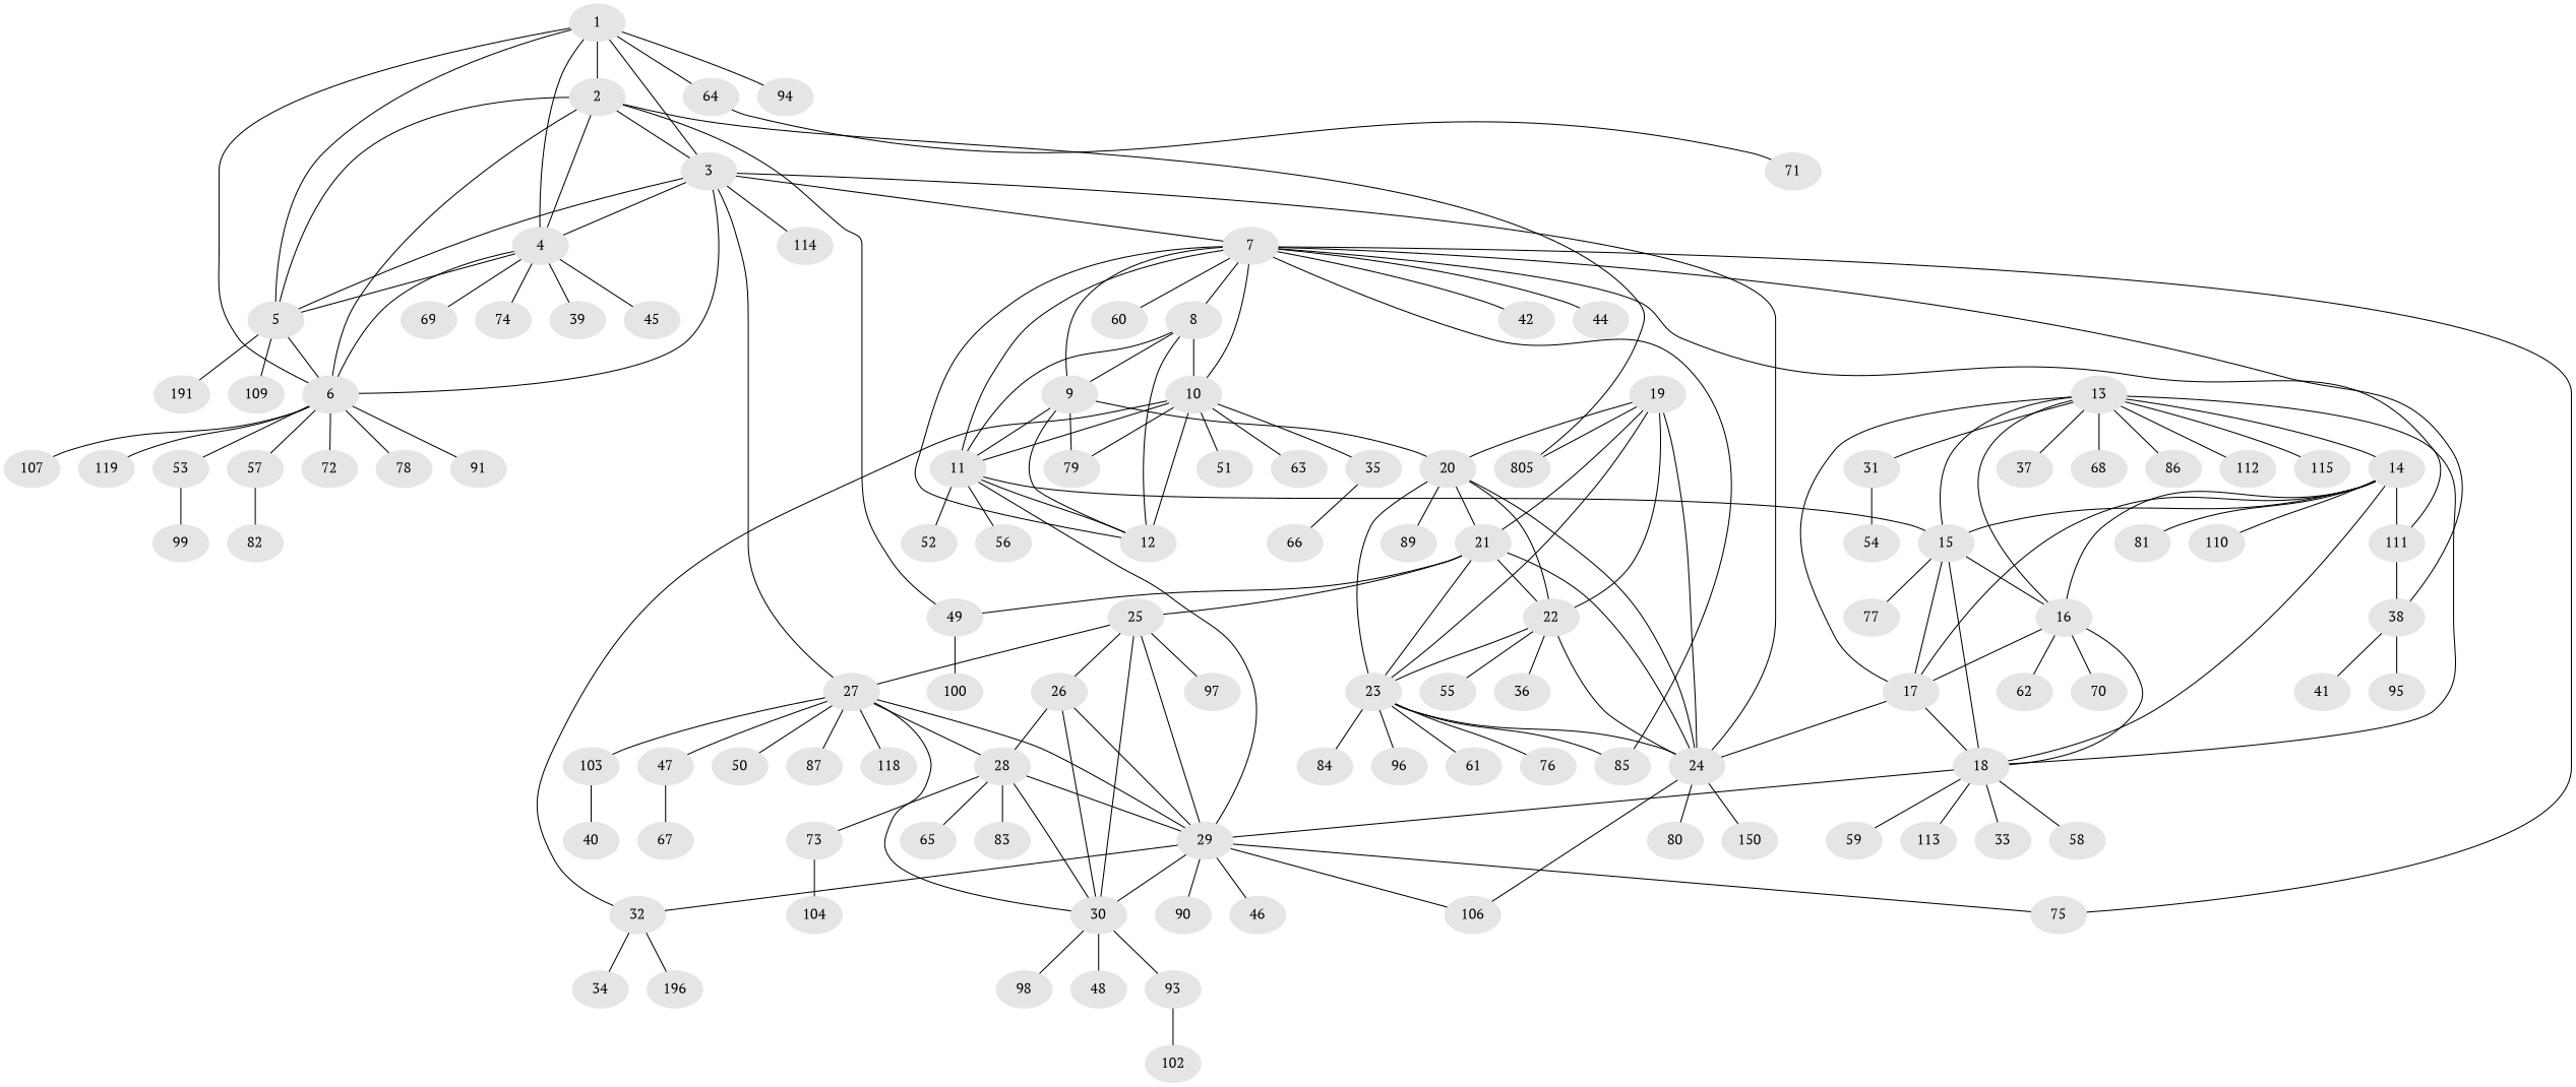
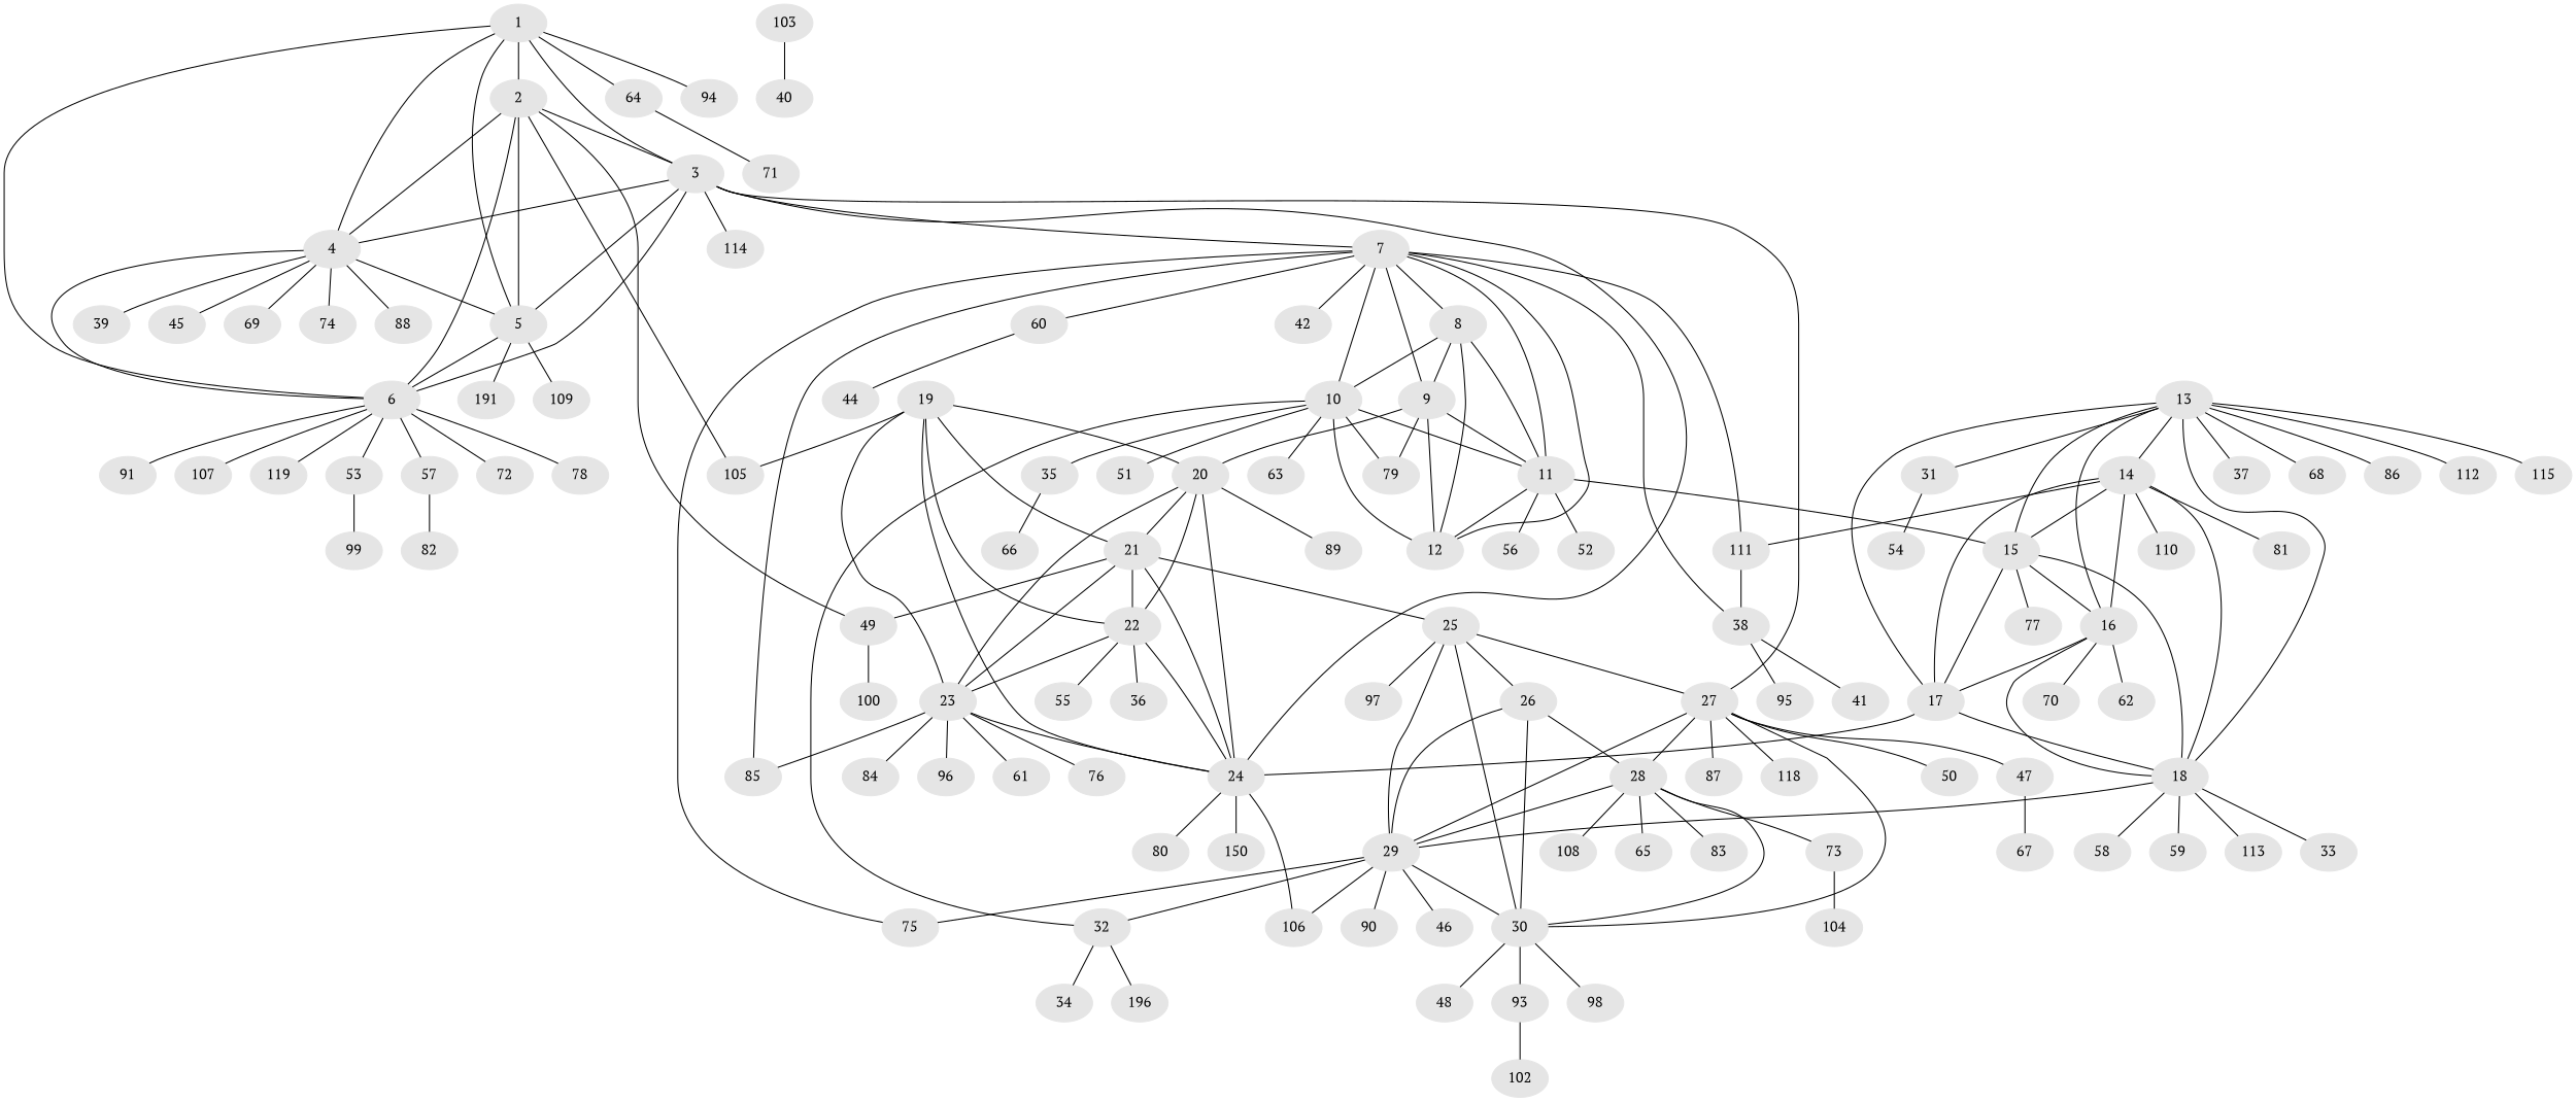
  graph {
    fontname="PT Serif"
    node [color=gray90 fontname="PT Serif" style=filled]
    edge [fontname="PT Serif"]
    1
    2
    3
    4
    5
    6
    64
    94
    49
-   105 [label=805]
+   105
    7
    24
    27
    114
    39
    45
    69
    74
+   88
    n20 [label=191]
    109
    53
    57
    72
    78
    91
    107
    119
    71
    16
    17
    18
    62
    70
    100
    8
    9
    10
    11
    12
    38
    42
    44
    60
    75
    85
    111
    80
    106
    n50 [label=150]
    29
    28
    30
    47
    50
    87
    103
    118
    99
    82
    20
    79
    32
    35
    51
    63
    15
    52
    56
    41
    95
    21
    22
    23
    89
    34
    n77 [label=196]
    66
    77
    46
    90
    13
    14
    31
    37
    68
    86
    112
    115
    81
    110
    33
    58
    59
    113
    54
    19
    25
    36
    55
    61
    76
    84
    96
    26
    97
    65
    73
    83
+   108
    48
    93
    98
    67
    40
    104
    102
    1 -- 2
    1 -- 3
    1 -- 4
    1 -- 5
    1 -- 6
    1 -- 64
    1 -- 94
    2 -- 3
    2 -- 4
    2 -- 5
    2 -- 6
    2 -- 49
    2 -- 105
    3 -- 4
    3 -- 5
    3 -- 6
    3 -- 7
    3 -- 24
    3 -- 27
    3 -- 114
    4 -- 5
    4 -- 6
    4 -- 39
    4 -- 45
    4 -- 69
    4 -- 74
+   4 -- 88
    5 -- 6
    5 -- n20
    5 -- 109
    6 -- 53
    6 -- 57
    6 -- 72
    6 -- 78
    6 -- 91
    6 -- 107
    6 -- 119
    64 -- 71
    49 -- 100
    7 -- 8
    7 -- 9
    7 -- 10
    7 -- 11
    7 -- 12
    7 -- 38
    7 -- 42
-   7 -- 44
+   60 -- 44
    7 -- 60
    7 -- 75
    7 -- 85
    7 -- 111
    24 -- 80
    24 -- 106
    24 -- n50
    27 -- 29
    27 -- 28
    27 -- 30
    27 -- 47
    27 -- 50
    27 -- 87
-   27 -- 103
    27 -- 118
    53 -- 99
    57 -- 82
    16 -- 17
    16 -- 18
    16 -- 62
    16 -- 70
    17 -- 24
    17 -- 18
    18 -- 29
    18 -- 33
    18 -- 58
    18 -- 59
    18 -- 113
    8 -- 9
    8 -- 10
    8 -- 11
    8 -- 12
    9 -- 11
    9 -- 12
    9 -- 20
    9 -- 79
    10 -- 11
    10 -- 12
    10 -- 79
    10 -- 32
    10 -- 35
    10 -- 51
    10 -- 63
    11 -- 12
-   11 -- 29
    11 -- 15
    11 -- 52
    11 -- 56
    38 -- 41
    38 -- 95
    111 -- 38
    29 -- 75
    29 -- 106
    29 -- 30
    29 -- 32
    29 -- 46
    29 -- 90
    28 -- 29
    28 -- 30
    28 -- 65
    28 -- 73
    28 -- 83
+   28 -- 108
    30 -- 48
    30 -- 93
    30 -- 98
    47 -- 67
    103 -- 40
    20 -- 24
    20 -- 21
    20 -- 22
    20 -- 23
    20 -- 89
    32 -- 34
    32 -- n77
    35 -- 66
    15 -- 16
    15 -- 17
    15 -- 18
    15 -- 77
    21 -- 49
    21 -- 24
    21 -- 22
    21 -- 23
    21 -- 25
    22 -- 24
    22 -- 23
    22 -- 36
    22 -- 55
    23 -- 24
    23 -- 85
    23 -- 61
    23 -- 76
    23 -- 84
    23 -- 96
    13 -- 16
    13 -- 17
    13 -- 18
    13 -- 15
    13 -- 14
    13 -- 31
    13 -- 37
    13 -- 68
    13 -- 86
    13 -- 112
    13 -- 115
    14 -- 16
    14 -- 17
    14 -- 18
    14 -- 111
    14 -- 15
    14 -- 81
    14 -- 110
    31 -- 54
    19 -- 105
    19 -- 24
    19 -- 20
    19 -- 21
    19 -- 22
    19 -- 23
    25 -- 27
    25 -- 29
    25 -- 30
    25 -- 26
    25 -- 97
    26 -- 29
    26 -- 28
    26 -- 30
    73 -- 104
    93 -- 102
  }
